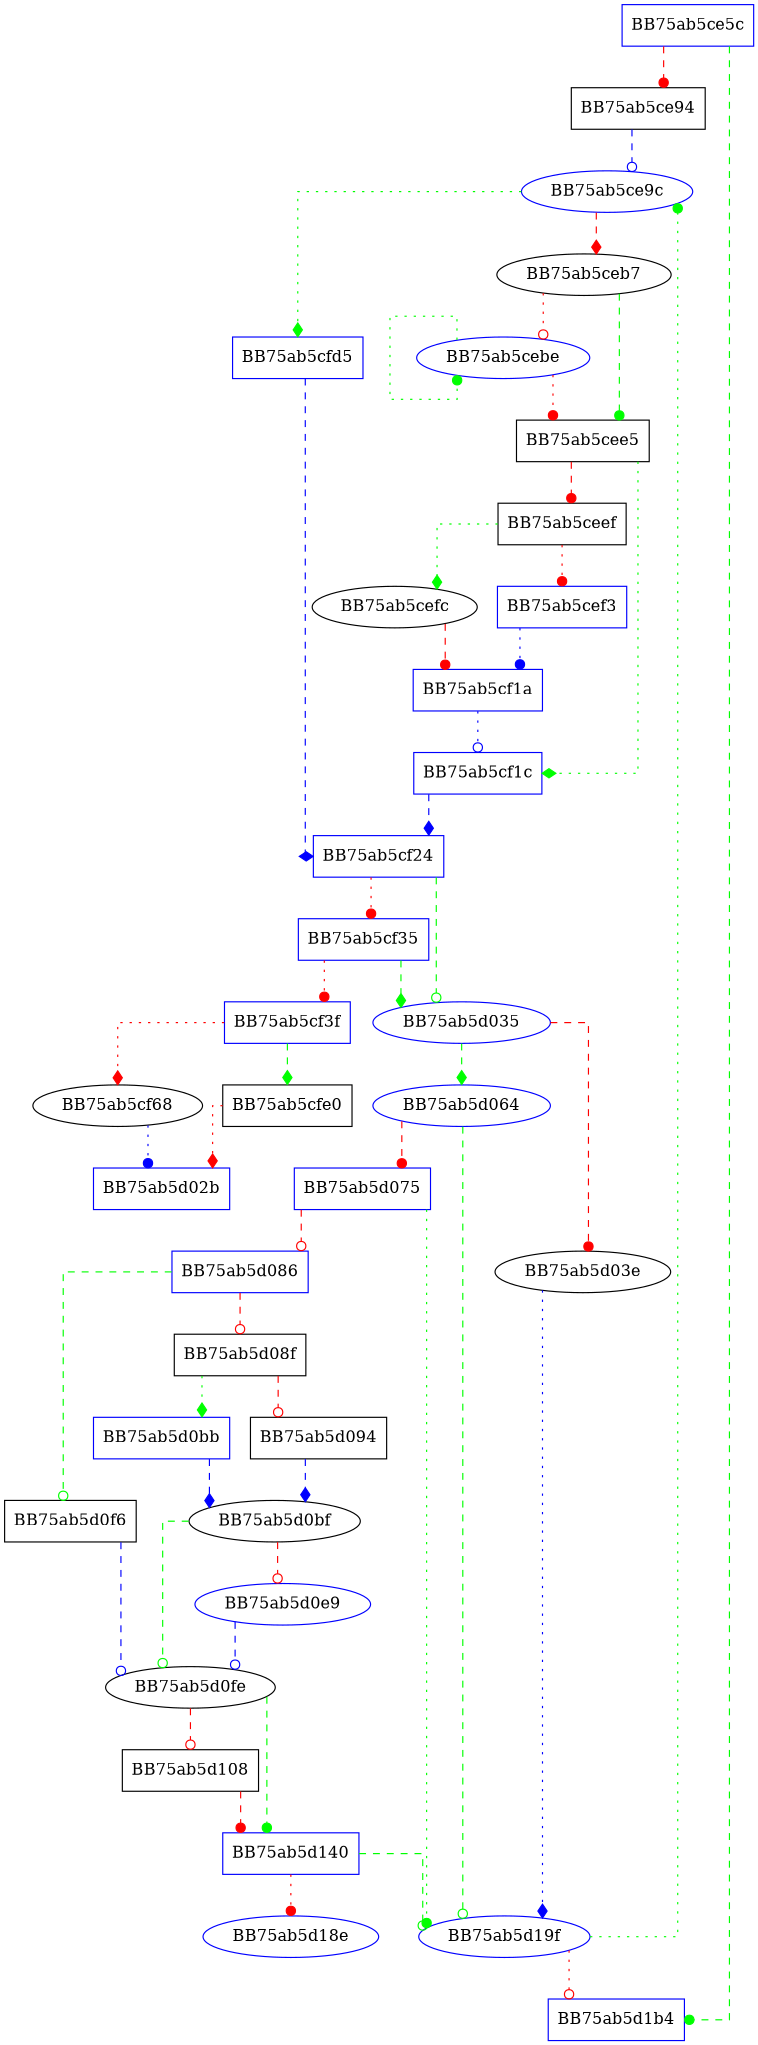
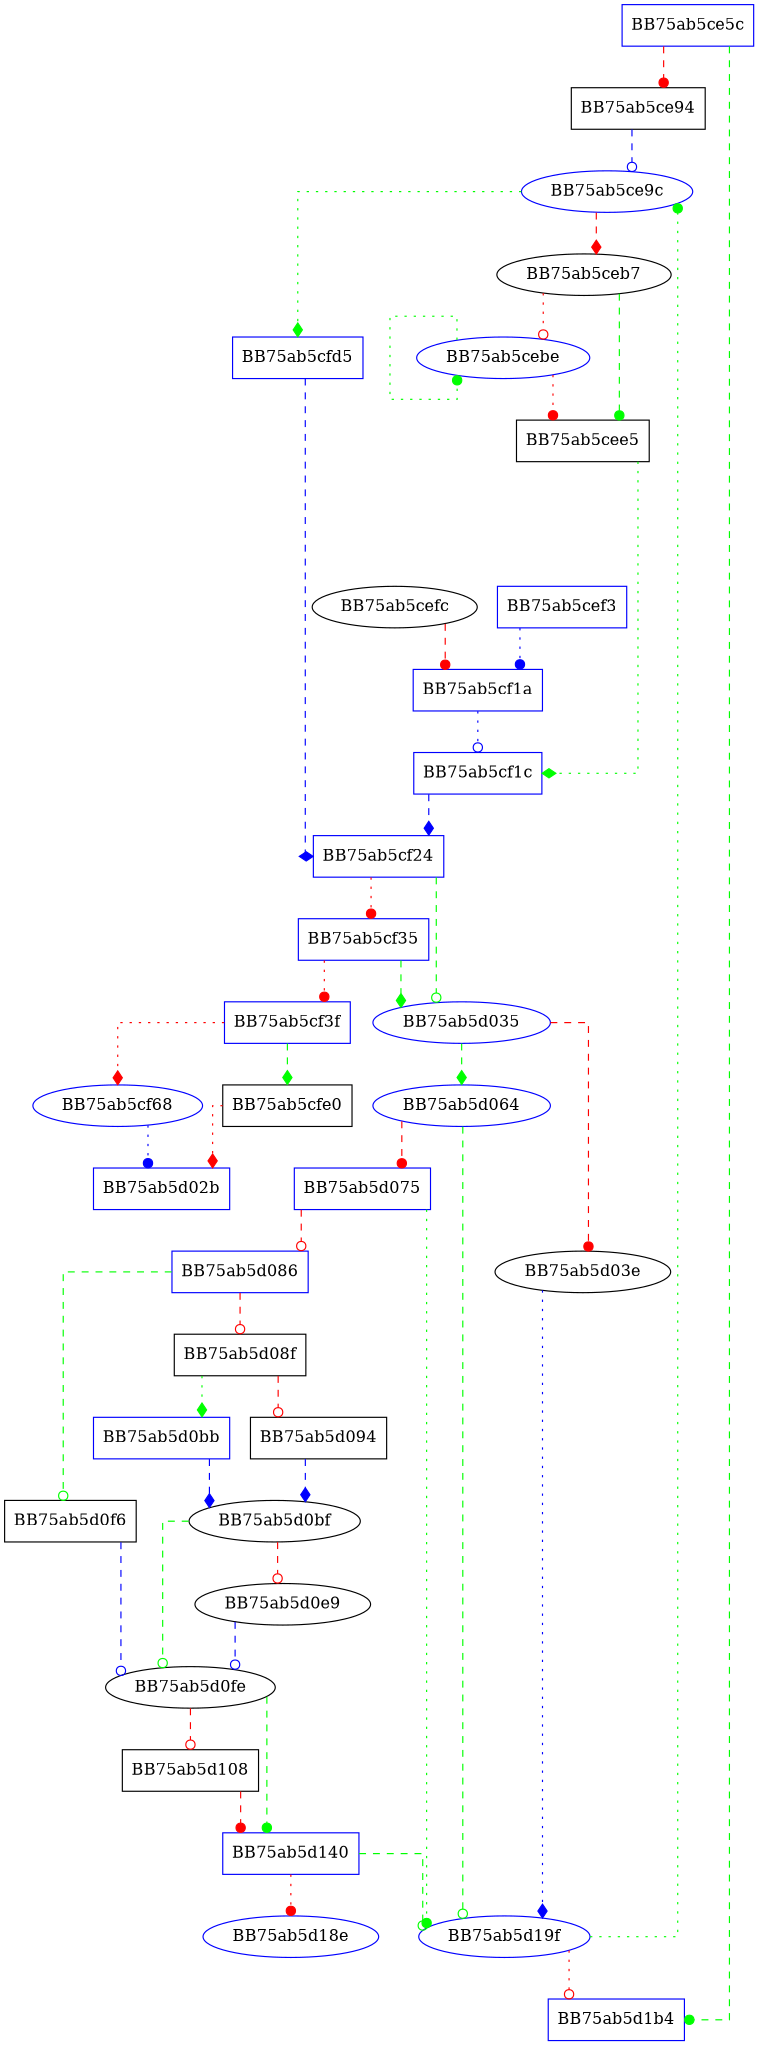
  digraph {
    splines=ortho
    node [color=blue shape=box]
    edge [arrowhead=dot color=red style=dashed]
    BB75ab5ce5c
    BB75ab5d1b4
    BB75ab5ce94 [color=black]
    BB75ab5ce9c [shape=ellipse]
    BB75ab5cfd5
    BB75ab5ceb7 [color=black shape=ellipse]
    BB75ab5cf24
    BB75ab5cee5 [color=black]
    BB75ab5cebe [shape=ellipse]
    BB75ab5d035 [shape=ellipse]
    BB75ab5cf35
    BB75ab5cf1c
-   BB75ab5ceef [color=black]
    BB75ab5cefc [color=black shape=ellipse]
    BB75ab5cef3
    BB75ab5cf1a
    BB75ab5d064 [shape=ellipse]
    BB75ab5d03e [color=black shape=ellipse]
    BB75ab5cf3f
    BB75ab5d19f [shape=ellipse]
    BB75ab5d075
    BB75ab5cfe0 [color=black]
-   BB75ab5cf68 [color=black shape=ellipse]
+   BB75ab5cf68 [shape=ellipse]
    BB75ab5d02b
    BB75ab5d086
    BB75ab5d0f6 [color=black]
    BB75ab5d08f [color=black]
    BB75ab5d0fe [color=black shape=ellipse]
    BB75ab5d0bb
    BB75ab5d094 [color=black]
    BB75ab5d140
    BB75ab5d108 [color=black]
    BB75ab5d0bf [color=black shape=ellipse]
-   BB75ab5d0e9 [shape=ellipse]
+   BB75ab5d0e9 [color=black shape=ellipse]
    BB75ab5d18e [shape=ellipse]
    BB75ab5ce5c -> BB75ab5d1b4 [color=green]
    BB75ab5ce5c -> BB75ab5ce94
    BB75ab5ce94 -> BB75ab5ce9c [arrowhead=odot color=blue]
    BB75ab5ce9c -> BB75ab5cfd5 [arrowhead=diamond color=green style=dotted]
    BB75ab5ce9c -> BB75ab5ceb7 [arrowhead=diamond]
    BB75ab5cfd5 -> BB75ab5cf24 [arrowhead=diamond color=blue]
    BB75ab5ceb7 -> BB75ab5cee5 [color=green]
    BB75ab5ceb7 -> BB75ab5cebe [arrowhead=odot style=dotted]
    BB75ab5cf24 -> BB75ab5d035 [arrowhead=odot color=green]
    BB75ab5cf24 -> BB75ab5cf35 [style=dotted]
    BB75ab5cee5 -> BB75ab5cf1c [arrowhead=diamond color=green style=dotted]
-   BB75ab5cee5 -> BB75ab5ceef
    BB75ab5cebe -> BB75ab5cee5 [style=dotted]
    BB75ab5cebe -> BB75ab5cebe [color=green style=dotted]
    BB75ab5d035 -> BB75ab5d064 [arrowhead=diamond color=green]
    BB75ab5d035 -> BB75ab5d03e
    BB75ab5cf35 -> BB75ab5d035 [arrowhead=diamond color=green]
    BB75ab5cf35 -> BB75ab5cf3f [style=dotted]
    BB75ab5cf1c -> BB75ab5cf24 [arrowhead=diamond color=blue]
-   BB75ab5ceef -> BB75ab5cefc [arrowhead=diamond color=green style=dotted]
-   BB75ab5ceef -> BB75ab5cef3 [style=dotted]
    BB75ab5cefc -> BB75ab5cf1a
    BB75ab5cef3 -> BB75ab5cf1a [color=blue style=dotted]
    BB75ab5cf1a -> BB75ab5cf1c [arrowhead=odot color=blue style=dotted]
    BB75ab5d064 -> BB75ab5d19f [arrowhead=odot color=green]
    BB75ab5d064 -> BB75ab5d075
    BB75ab5d03e -> BB75ab5d19f [arrowhead=diamond color=blue style=dotted]
    BB75ab5cf3f -> BB75ab5cfe0 [arrowhead=diamond color=green]
    BB75ab5cf3f -> BB75ab5cf68 [arrowhead=diamond style=dotted]
    BB75ab5d19f -> BB75ab5d1b4 [arrowhead=odot style=dotted]
    BB75ab5d19f -> BB75ab5ce9c [color=green style=dotted]
    BB75ab5d075 -> BB75ab5d19f [color=green style=dotted]
    BB75ab5d075 -> BB75ab5d086 [arrowhead=odot]
    BB75ab5cfe0 -> BB75ab5d02b [arrowhead=diamond style=dotted]
    BB75ab5cf68 -> BB75ab5d02b [color=blue style=dotted]
    BB75ab5d086 -> BB75ab5d0f6 [arrowhead=odot color=green]
    BB75ab5d086 -> BB75ab5d08f [arrowhead=odot]
    BB75ab5d0f6 -> BB75ab5d0fe [arrowhead=odot color=blue]
    BB75ab5d08f -> BB75ab5d0bb [arrowhead=diamond color=green style=dotted]
    BB75ab5d08f -> BB75ab5d094 [arrowhead=odot]
    BB75ab5d0fe -> BB75ab5d140 [color=green]
    BB75ab5d0fe -> BB75ab5d108 [arrowhead=odot]
    BB75ab5d0bb -> BB75ab5d0bf [arrowhead=diamond color=blue]
    BB75ab5d094 -> BB75ab5d0bf [arrowhead=diamond color=blue]
    BB75ab5d140 -> BB75ab5d19f [arrowhead=odot color=green]
    BB75ab5d140 -> BB75ab5d18e [style=dotted]
    BB75ab5d108 -> BB75ab5d140
    BB75ab5d0bf -> BB75ab5d0fe [arrowhead=odot color=green]
    BB75ab5d0bf -> BB75ab5d0e9 [arrowhead=odot]
    BB75ab5d0e9 -> BB75ab5d0fe [arrowhead=odot color=blue]
  }
